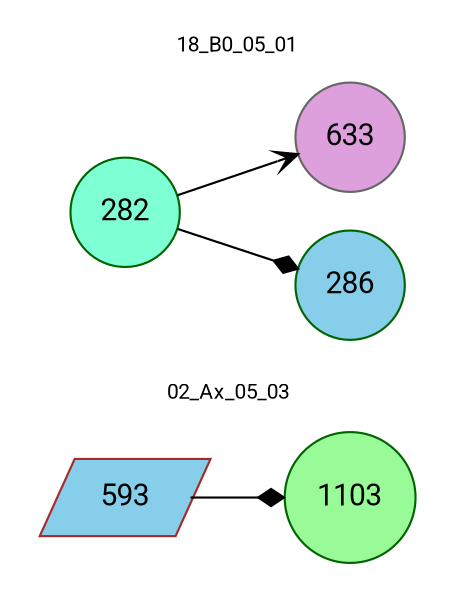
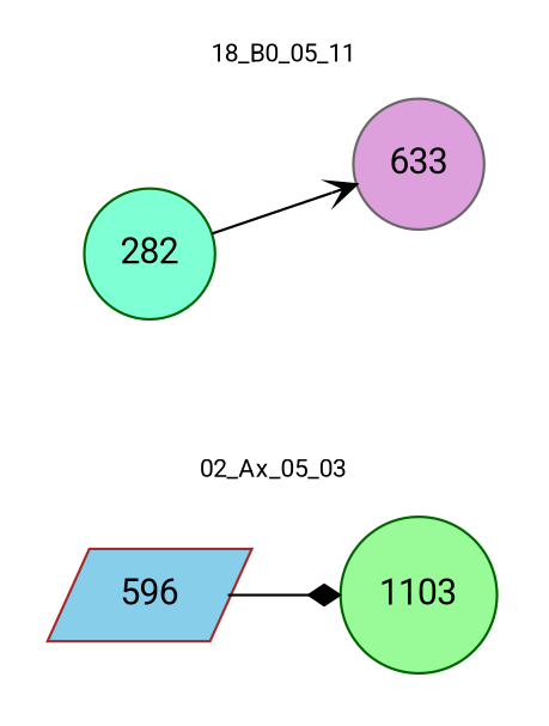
  digraph {
    fontname=Roboto
    rankdir=LR
    node [color=darkgreen fillcolor=skyblue fontname=Roboto shape=circle style=filled]
    edge [arrowhead=diamond color=black fontname=Roboto]
-   n1 [color=brown label=593 shape=parallelogram]
+   n1 [color=brown label=596 shape=parallelogram]
    n2 [fillcolor=palegreen label=1103]
    n3 [fillcolor=aquamarine label=282]
-   n4 [label=286]
    n5 [color=gray40 fillcolor=plum label=633]
    subgraph cluster_1 {
      color=white
      fontsize=10
      label="02_Ax_05_03"
      n1
      n2
    }
    subgraph cluster_2 {
      color=white
      fontsize=10
-     label="18_B0_05_01"
+     label="18_B0_05_11"
      n3
-     n4
      n5
    }
    n1 -> n2
-   n3 -> n4
    n3 -> n5 [arrowhead=vee]
  }
